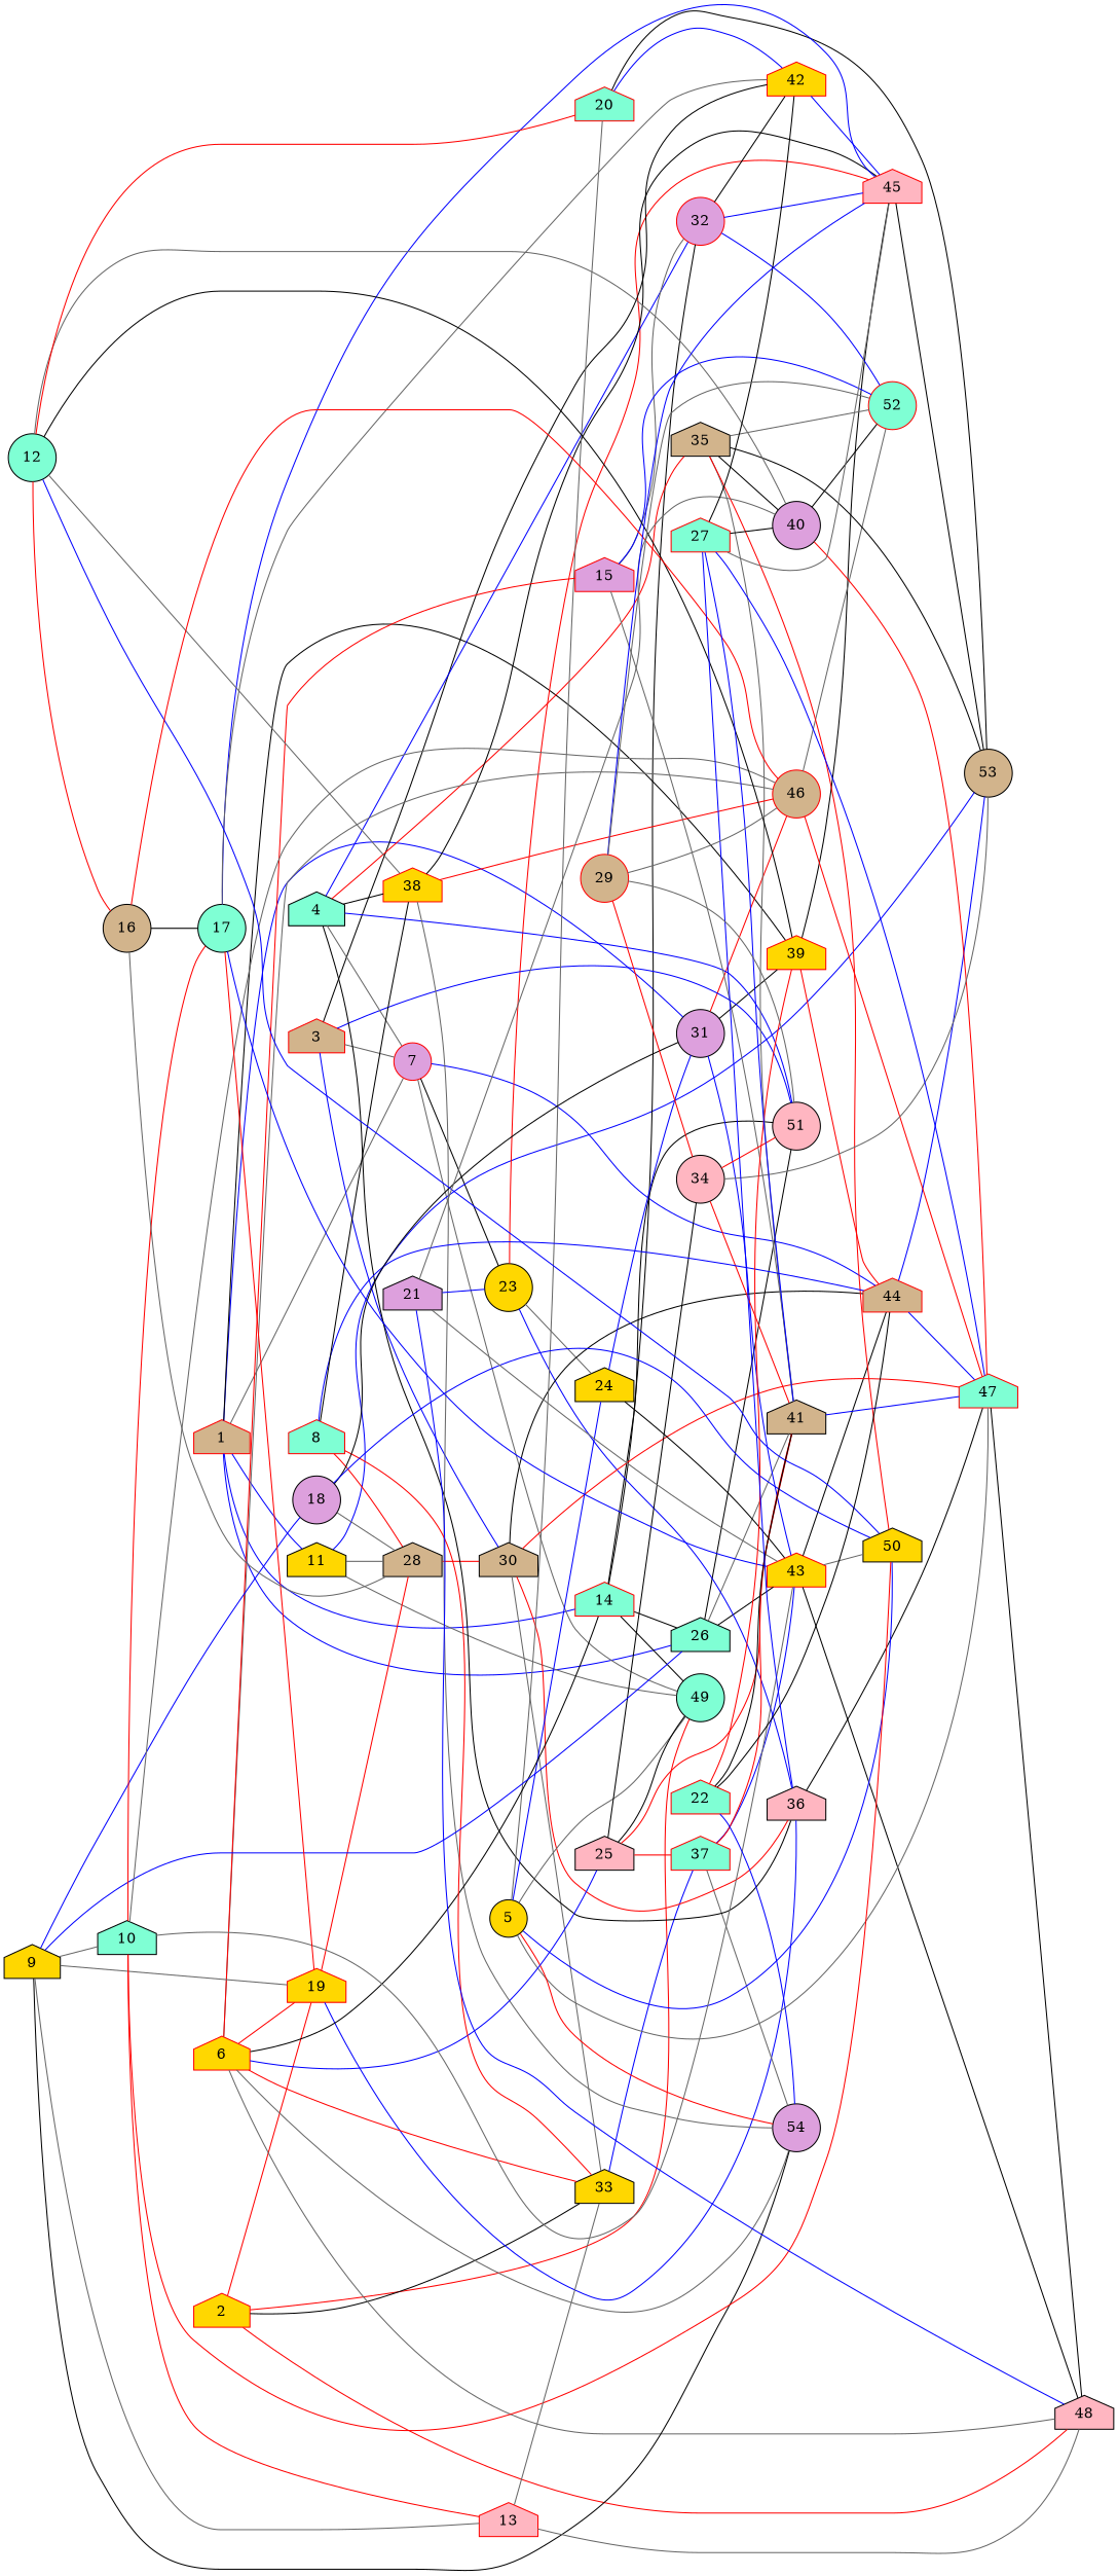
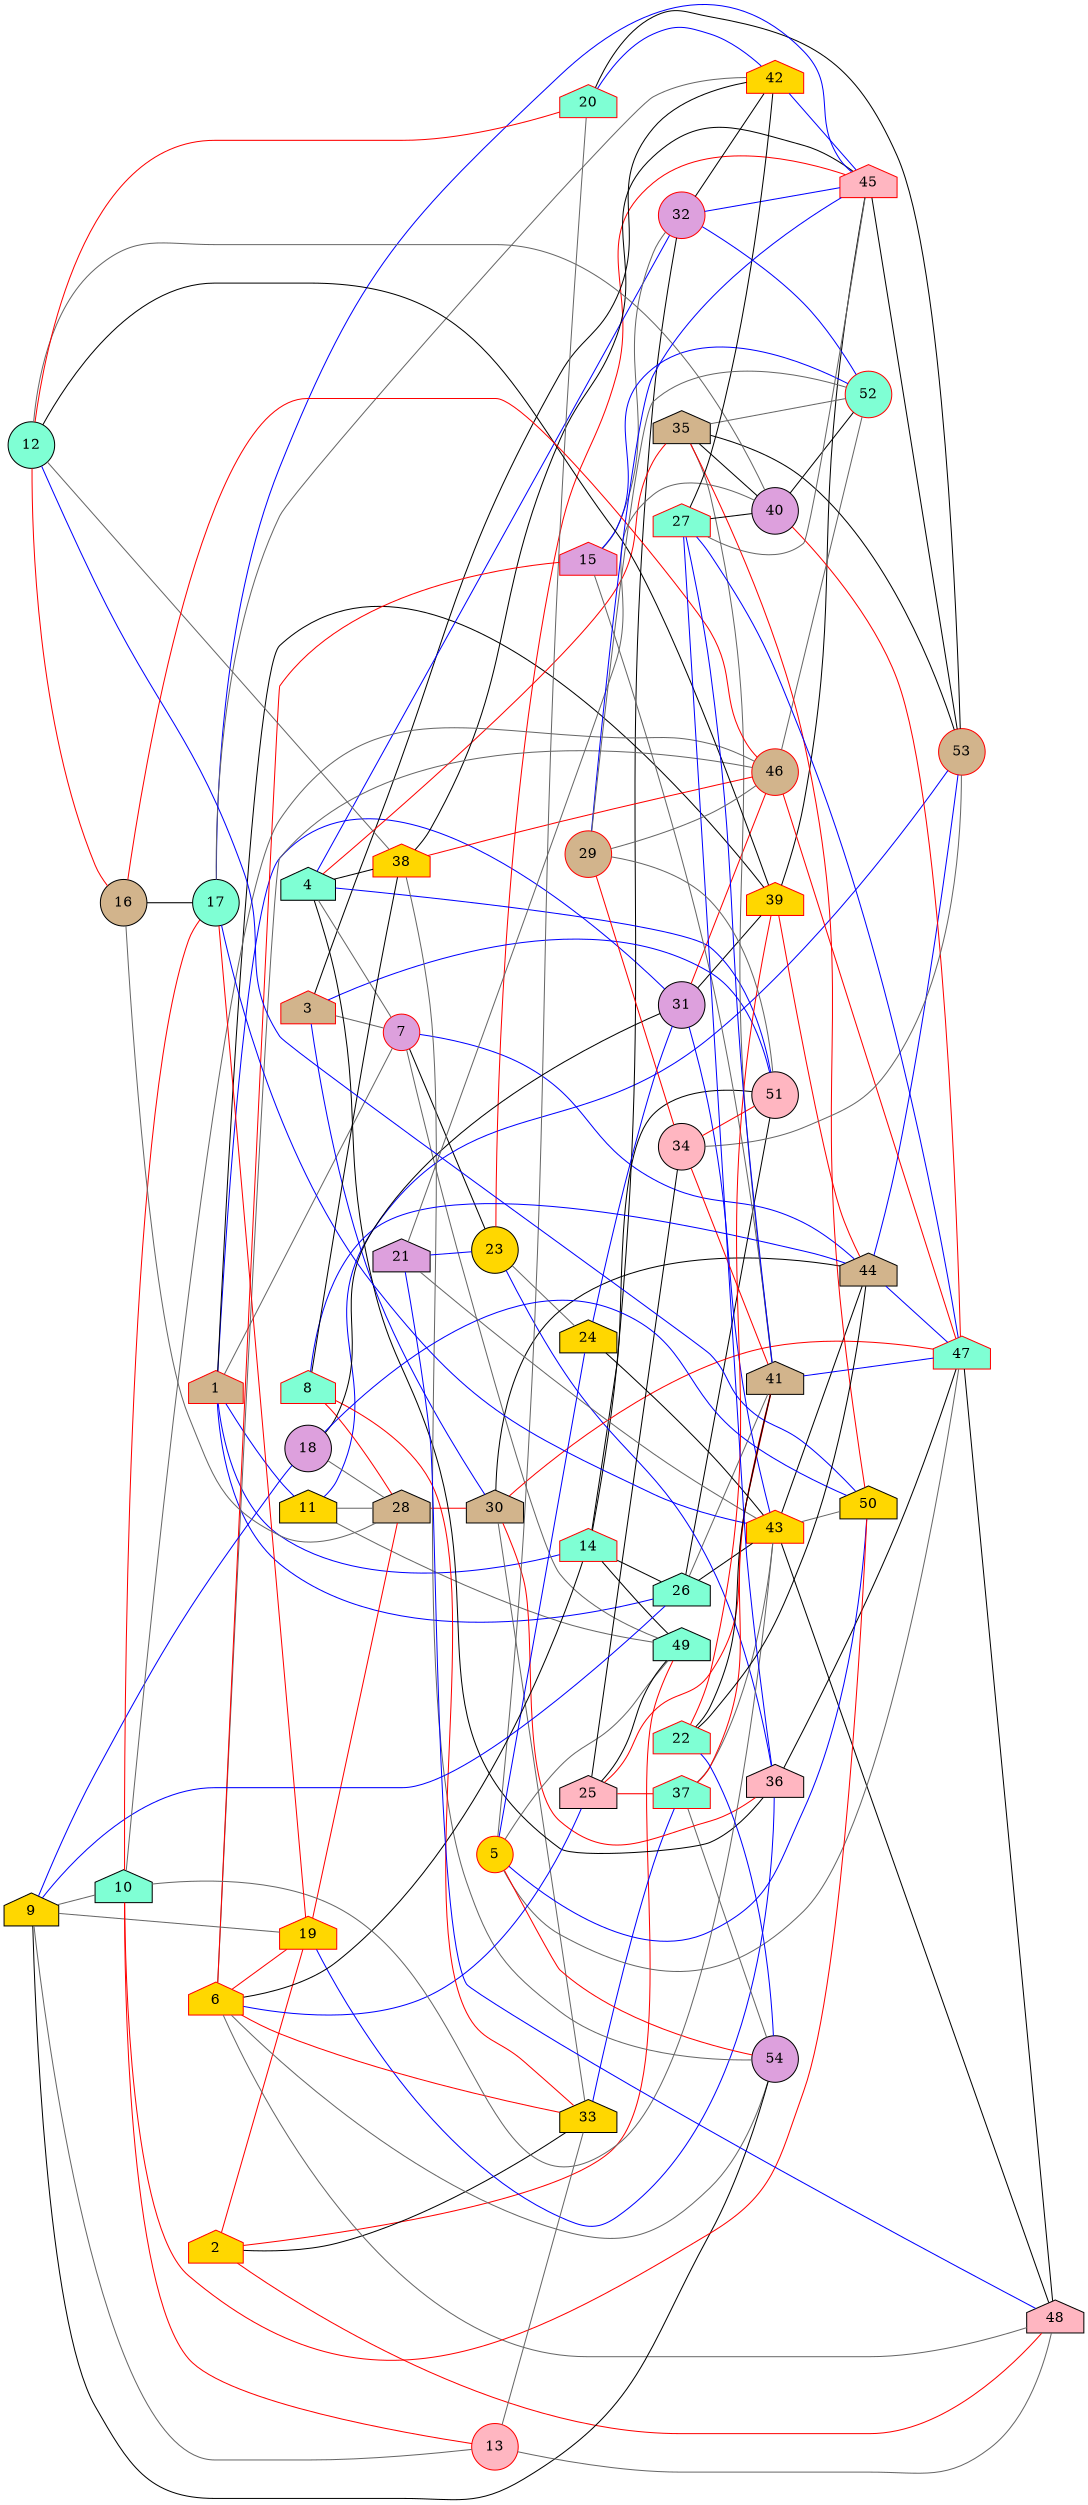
  graph {
    rankdir=LR
    node [color=black fillcolor=gold shape=house style=filled]
    edge [color=gray40 weight=1.0]
    1 [color=red fillcolor=tan]
    7 [color=red fillcolor=plum shape=circle]
    11
    14 [color=red fillcolor=aquamarine]
    26 [fillcolor=aquamarine]
    31 [fillcolor=plum shape=circle]
    39 [color=red]
-   49 [fillcolor=aquamarine shape=circle]
+   49 [fillcolor=aquamarine]
    23 [shape=circle]
-   44 [color=red fillcolor=tan]
+   44 [fillcolor=tan]
    28 [fillcolor=tan]
-   53 [fillcolor=tan shape=circle]
+   53 [color=red fillcolor=tan shape=circle]
    51 [fillcolor=lightpink shape=circle]
    32 [color=red fillcolor=plum shape=circle]
    43 [color=red]
    41 [fillcolor=tan]
    46 [color=red fillcolor=tan shape=circle]
    45 [color=red fillcolor=lightpink]
    2 [color=red]
    19 [color=red]
    33
    48 [fillcolor=lightpink]
    36 [fillcolor=lightpink]
    37 [color=red fillcolor=aquamarine]
    3 [color=red fillcolor=tan]
    30 [fillcolor=tan]
    42 [color=red]
    47 [color=red fillcolor=aquamarine]
    4 [fillcolor=aquamarine]
    35 [fillcolor=tan]
    38 [color=red]
    52 [color=red fillcolor=aquamarine shape=circle]
    50
    40 [fillcolor=plum shape=circle]
    54 [fillcolor=plum shape=circle]
-   5 [shape=circle]
+   5 [color=red shape=circle]
    20 [color=red fillcolor=aquamarine]
    24
    6 [color=red]
    15 [color=red fillcolor=plum]
    25 [fillcolor=lightpink]
    34 [fillcolor=lightpink shape=circle]
    8 [color=red fillcolor=aquamarine]
    9
    10 [fillcolor=aquamarine]
-   13 [color=red fillcolor=lightpink]
+   13 [color=red fillcolor=lightpink shape=circle]
    18 [fillcolor=plum shape=circle]
    17 [fillcolor=aquamarine shape=circle]
    12 [fillcolor=aquamarine shape=circle]
    16 [fillcolor=tan shape=circle]
    21 [fillcolor=plum]
    22 [color=red fillcolor=aquamarine]
    27 [color=red fillcolor=aquamarine]
    29 [color=red fillcolor=tan shape=circle]
    1 -- 7
    1 -- 11 [color=blue]
    1 -- 14 [color=blue]
    1 -- 26 [color=blue]
    1 -- 31 [color=blue]
    1 -- 39 [color=black]
    7 -- 49
    7 -- 23 [color=black]
    7 -- 44 [color=blue]
    11 -- 49
    11 -- 28
    11 -- 53 [color=blue]
    14 -- 26 [color=black]
    14 -- 49 [color=black]
    14 -- 51 [color=black]
    14 -- 32 [color=black]
    26 -- 51 [color=black]
    26 -- 43 [color=black]
    26 -- 41
    31 -- 39 [color=black]
    31 -- 43 [color=blue]
    31 -- 46 [color=red]
    39 -- 44 [color=red]
    39 -- 45 [color=black]
    23 -- 45 [color=red weight=2.0]
    23 -- 36 [color=blue]
    23 -- 24
    44 -- 53 [color=blue]
    44 -- 47 [color=blue]
    28 -- 30 [color=red]
    32 -- 45 [color=blue]
    32 -- 42 [color=black]
    32 -- 52 [color=blue]
    43 -- 44 [color=black]
    43 -- 48 [color=black]
    43 -- 50
    41 -- 47 [color=blue weight=2.0]
    46 -- 47 [color=red]
    46 -- 52
    45 -- 53 [color=black]
    2 -- 49 [color=red]
    2 -- 19 [color=red]
    2 -- 33 [color=black]
    2 -- 48 [color=red]
    19 -- 28 [color=red]
    19 -- 36 [color=blue]
    33 -- 37 [color=blue]
    36 -- 47 [color=black]
-   37 -- 43 [color=blue]
+   37 -- 43
    37 -- 41 [color=red]
    37 -- 54
    3 -- 7
    3 -- 51 [color=blue]
    3 -- 30 [color=blue]
    3 -- 42 [color=black]
    30 -- 44 [color=black]
    30 -- 33
    30 -- 36 [color=red]
    30 -- 47 [color=red]
    42 -- 45 [color=blue]
    47 -- 48 [color=black]
    4 -- 7
    4 -- 51 [color=blue]
    4 -- 32 [color=blue]
    4 -- 36 [color=black]
    4 -- 35 [color=red]
    4 -- 38 [color=black]
    35 -- 53 [color=black]
    35 -- 41
    35 -- 52
    35 -- 50 [color=red]
    35 -- 40 [color=black]
    38 -- 46 [color=red]
    38 -- 45 [color=black]
    38 -- 54
    40 -- 47 [color=red]
    40 -- 52 [color=black]
    5 -- 49
    5 -- 47
    5 -- 50 [color=blue]
    5 -- 54 [color=red]
    5 -- 20
    5 -- 24 [color=blue]
    20 -- 53 [color=black]
    20 -- 42 [color=blue]
    24 -- 31 [color=blue]
    24 -- 43 [color=black]
    6 -- 14 [color=black]
    6 -- 46
    6 -- 19 [color=red]
    6 -- 33 [color=red]
    6 -- 48
    6 -- 54
    6 -- 15 [color=red]
    6 -- 25 [color=blue]
    15 -- 32
    15 -- 41
    15 -- 52 [color=blue]
    25 -- 49 [color=black]
    25 -- 41 [color=red]
    25 -- 37 [color=red weight=2.0]
    25 -- 34 [color=black]
    34 -- 53
    34 -- 51 [color=red]
    34 -- 41 [color=red]
    8 -- 44 [color=blue]
    8 -- 28 [color=red]
    8 -- 33 [color=red]
    8 -- 38 [color=black]
    9 -- 26 [color=blue]
    9 -- 19
    9 -- 54 [color=black]
    9 -- 10
    9 -- 13
    9 -- 18 [color=blue]
    10 -- 43
    10 -- 46
    10 -- 50 [color=red]
    10 -- 13 [color=red]
    10 -- 17 [color=red]
    13 -- 33
    13 -- 48
    18 -- 31 [color=black]
    18 -- 28
    18 -- 50 [color=blue]
    17 -- 43 [color=blue]
    17 -- 45 [color=blue]
    17 -- 19 [color=red]
    17 -- 42
    12 -- 39 [color=black]
    12 -- 38
    12 -- 50 [color=blue]
    12 -- 40
    12 -- 20 [color=red]
    12 -- 16 [color=red]
    16 -- 28
    16 -- 46 [color=red]
    16 -- 17 [color=black]
    21 -- 23 [color=blue]
    21 -- 43
    21 -- 48 [color=blue]
    21 -- 40
    22 -- 39 [color=red]
    22 -- 44 [color=black]
    22 -- 41 [color=black]
    22 -- 54 [color=blue]
    27 -- 41 [color=blue]
    27 -- 45
    27 -- 36 [color=blue]
    27 -- 42 [color=black]
    27 -- 47 [color=blue]
    27 -- 40 [color=black]
    29 -- 51
    29 -- 46
    29 -- 45 [color=blue]
    29 -- 52
    29 -- 34 [color=red weight=2.0]
  }
